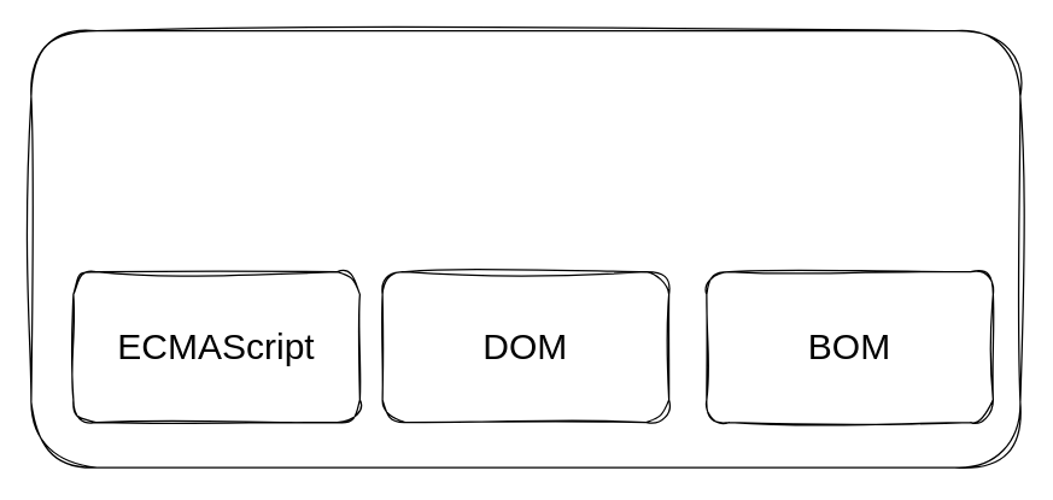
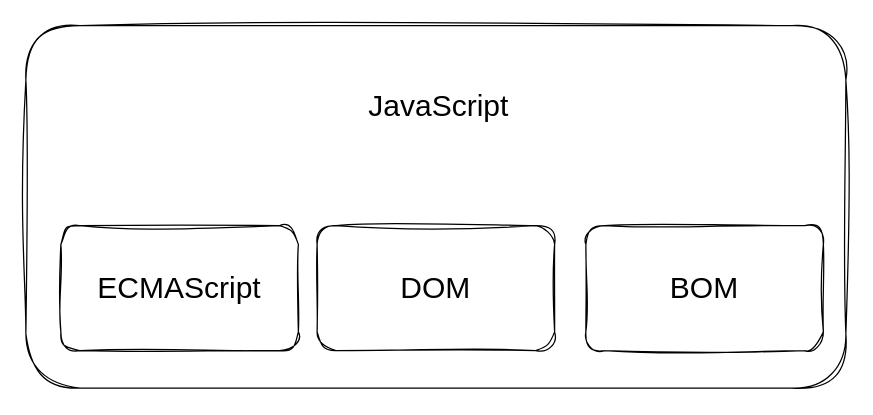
  <mxCell id="0" />
  <mxCell id="1" parent="0" />
  <mxCell id="2" value="" style="rounded=1;whiteSpace=wrap;html=1;sketch=1;curveFitting=1;jiggle=2;" vertex="1" parent="1"><mxGeometry x="20" y="20" width="656" height="290" as="geometry" /></mxCell>
  <mxCell id="3" value="&lt;font style=&quot;font-size: 24px;&quot;&gt;ECMAScript&lt;/font&gt;" style="rounded=1;whiteSpace=wrap;html=1;sketch=1;curveFitting=1;jiggle=2;" vertex="1" parent="1"><mxGeometry x="48" y="180" width="190" height="100" as="geometry" /></mxCell>
  <mxCell id="4" value="&lt;font style=&quot;font-size: 24px;&quot;&gt;DOM&lt;/font&gt;" style="rounded=1;whiteSpace=wrap;html=1;sketch=1;curveFitting=1;jiggle=2;" vertex="1" parent="1"><mxGeometry x="253" y="180" width="190" height="100" as="geometry" /></mxCell>
  <mxCell id="5" value="&lt;font style=&quot;font-size: 24px;&quot;&gt;BOM&lt;/font&gt;" style="rounded=1;whiteSpace=wrap;html=1;sketch=1;curveFitting=1;jiggle=2;" vertex="1" parent="1"><mxGeometry x="468" y="180" width="190" height="100" as="geometry" /></mxCell>
+ <mxCell id="6" value="&lt;font style=&quot;font-size: 24px;&quot;&gt;JavaScript&lt;/font&gt;" style="text;html=1;align=center;verticalAlign=middle;whiteSpace=wrap;rounded=0;" vertex="1" parent="1"><mxGeometry x="287.5" y="70" width="125" height="30" as="geometry" /></mxCell>
